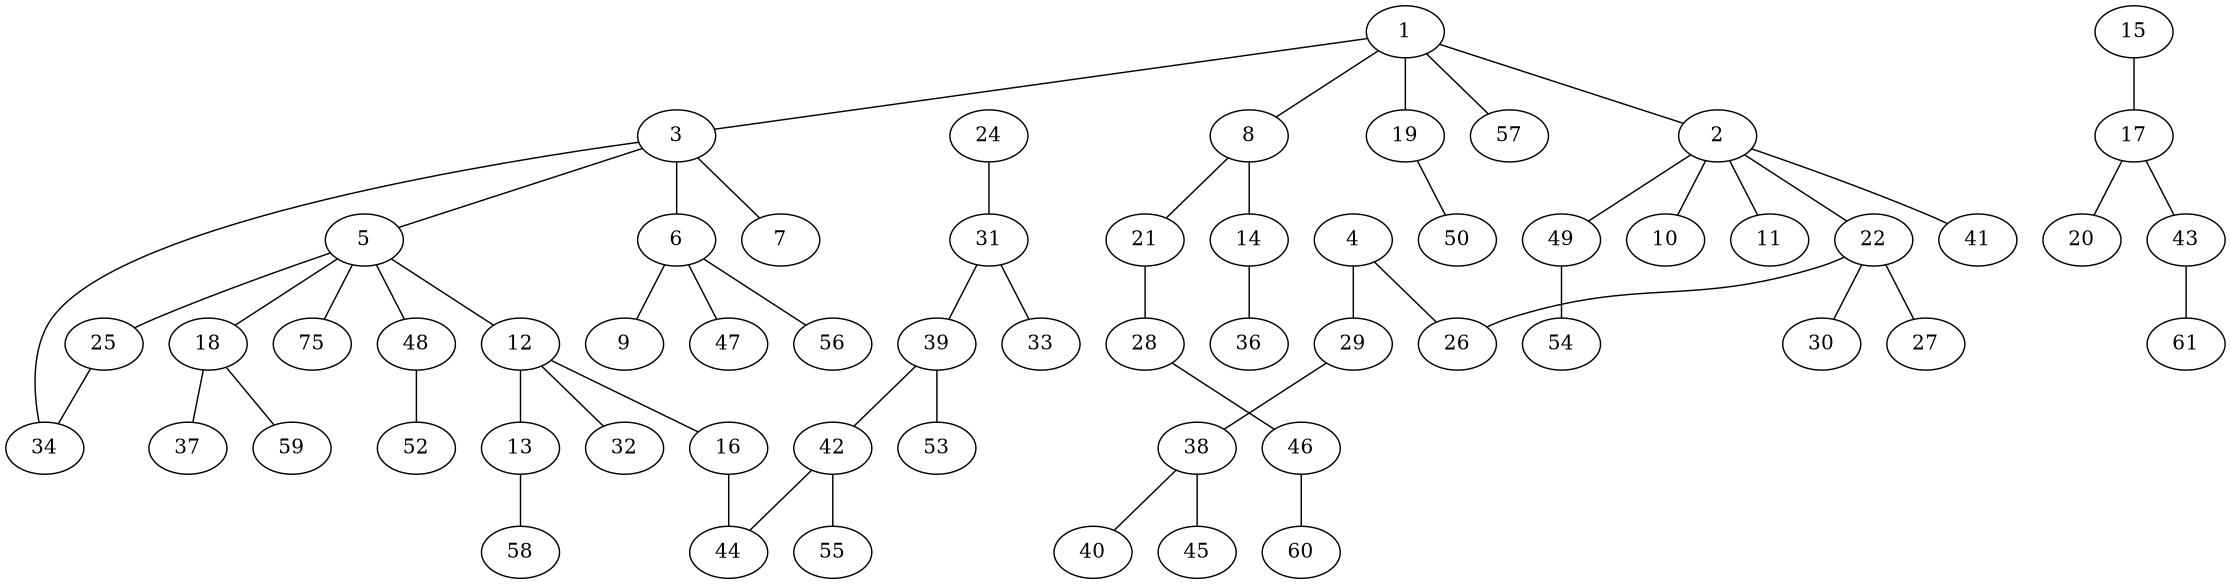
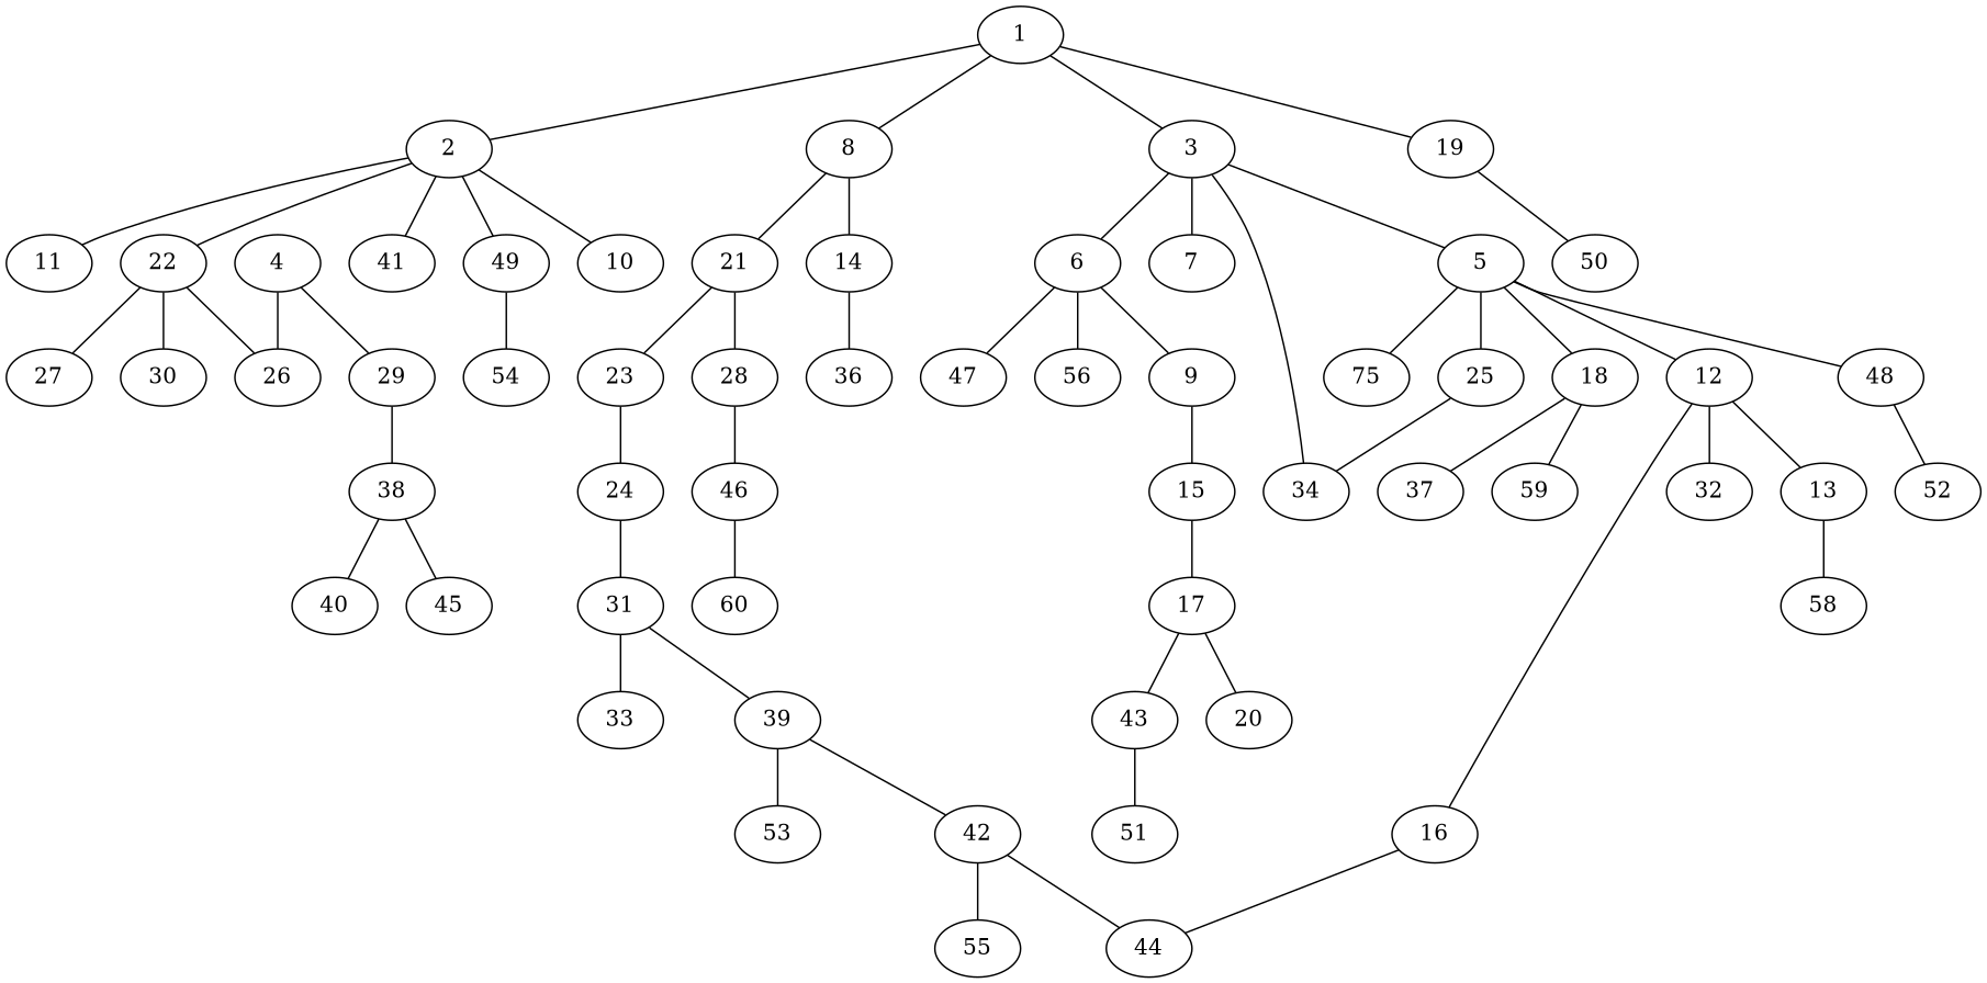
  graph {
    1
    2
    3
    8
    19
-   57
    10
    11
    22
    41
    49
    5
    6
    7
    34
    14
    21
    50
    4
    26
    29
    30
    27
    54
    12
    18
    25
    n28 [label=75]
    48
    9
    47
    56
    36
+   23
    28
    38
    13
    16
    32
    37
    59
    52
    15
    40
    45
    58
    44
    17
    24
    46
    20
    43
-   51 [label=61]
+   51
    31
    60
    33
    39
    42
    53
    55
    1 -- 2
    1 -- 3
    1 -- 8
    1 -- 19
-   1 -- 57
    2 -- 10
    2 -- 11
    2 -- 22
    2 -- 41
    2 -- 49
    3 -- 5
    3 -- 6
    3 -- 7
    3 -- 34
    8 -- 14
    8 -- 21
    19 -- 50
    22 -- 26
    22 -- 30
    22 -- 27
    49 -- 54
    5 -- 12
    5 -- 18
    5 -- 25
    5 -- n28
    5 -- 48
    6 -- 9
    6 -- 47
    6 -- 56
    14 -- 36
+   21 -- 23
    21 -- 28
    4 -- 26
    4 -- 29
    29 -- 38
    12 -- 13
    12 -- 16
    12 -- 32
    18 -- 37
    18 -- 59
    25 -- 34
    48 -- 52
+   9 -- 15
+   23 -- 24
    28 -- 46
    38 -- 40
    38 -- 45
    13 -- 58
    16 -- 44
    15 -- 17
    17 -- 20
    17 -- 43
    24 -- 31
    46 -- 60
    43 -- 51
    31 -- 33
    31 -- 39
    39 -- 42
    39 -- 53
    42 -- 44
    42 -- 55
  }
